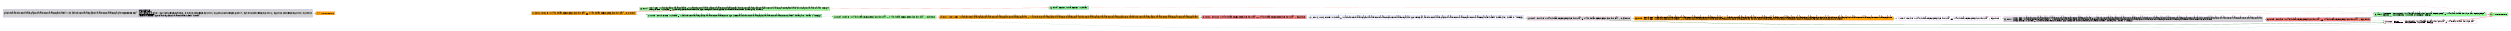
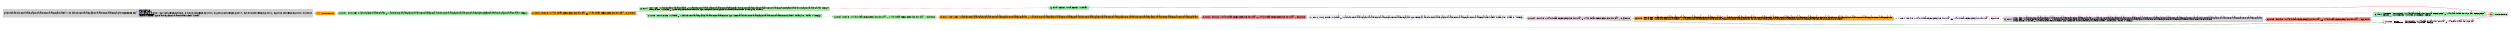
  digraph {
    rankdir=LR
    node [color=blue fillcolor=palegreen shape=record style=filled]
    edge [color=darkgreen style=dashed]
    n1 [color=deeppink fillcolor=orange label="{21\:\ ?|MTH_ENTER_ORIG\l}"]
+   n2 [color=purple label="{23\:\ 0x0000|0x0000: IGET  (r0 I:android.graphics.drawable.Drawable) = (r1 I:androidx.vectordrawable.graphics.drawable.VectorDrawableCompat) androidx.vectordrawable.graphics.drawable.VectorDrawableCompat.mDelegateDrawable android.graphics.drawable.Drawable  (LINE:528)\l}"]
    n3 [fillcolor=orange label="{24\:\ 0x0002|0x0002: IF  (r0 I:??[int, boolean, OBJECT, ARRAY, byte, short, char]) == (0 ??[int, boolean, OBJECT, ARRAY, byte, short, char])  \-\> B:27:0x000b \l}"]
    n4 [color=deeppink label="{25\:\ 0x0004|0x0004: IGET  (r0 I:android.graphics.drawable.Drawable) = (r1 I:androidx.vectordrawable.graphics.drawable.VectorDrawableCompat) androidx.vectordrawable.graphics.drawable.VectorDrawableCompat.mDelegateDrawable android.graphics.drawable.Drawable  (LINE:529)\l0x0006: INVOKE  (r0 I:boolean) = (r0 I:android.graphics.drawable.Drawable) type: VIRTUAL call: android.graphics.drawable.Drawable.isStateful():boolean A[MD:():boolean (c)]\l}"]
    n5 [label="{27\:\ 0x000b|0x000b: INVOKE  (r0 I:boolean) = (r1 I:androidx.vectordrawable.graphics.drawable.VectorDrawableCommon) type: SUPER call: androidx.vectordrawable.graphics.drawable.VectorDrawableCommon.isStateful():boolean A[MD:():boolean (c)] (LINE:532)\l}"]
    n6 [label="{26\:\ 0x000a|RETURN\l|0x000a: RETURN  (r0 I:boolean) \l}"]
    n7 [color=deeppink label="{28\:\ 0x000f|0x000f: IF  (r0 I:??[int, boolean, OBJECT, ARRAY, byte, short, char]) != (0 ??[int, boolean, OBJECT, ARRAY, byte, short, char])  \-\> B:39:0x002e \l}"]
    n8 [color=deeppink label="{22\:\ ?|MTH_EXIT_BLOCK\l}"]
    n9 [fillcolor=orange label="{29\:\ 0x0011|0x0011: IGET  (r0 I:androidx.vectordrawable.graphics.drawable.VectorDrawableCompat$VectorDrawableCompatState) = (r1 I:androidx.vectordrawable.graphics.drawable.VectorDrawableCompat) androidx.vectordrawable.graphics.drawable.VectorDrawableCompat.mVectorState androidx.vectordrawable.graphics.drawable.VectorDrawableCompat$VectorDrawableCompatState \l}"]
    n10 [color=deeppink fillcolor=white label="{39\:\ 0x002e|RETURN\lEXIT_RETURN\l|0x002e: CONST  (r0 I:??[boolean, int, float, short, byte, char]) = (1 ??[boolean, int, float, short, byte, char]) \l0x002f: RETURN  (r0 I:boolean)  (LINE:532)\l}"]
    n11 [fillcolor=salmon label="{30\:\ 0x0013|0x0013: IF  (r0 I:??[int, boolean, OBJECT, ARRAY, byte, short, char]) == (0 ??[int, boolean, OBJECT, ARRAY, byte, short, char])  \-\> B:38:0x002c \l}"]
    n12 [fillcolor=white label="{31\:\ 0x0015|0x0015: INVOKE  (r0 I:boolean) = (r0 I:androidx.vectordrawable.graphics.drawable.VectorDrawableCompat$VectorDrawableCompatState) type: VIRTUAL call: androidx.vectordrawable.graphics.drawable.VectorDrawableCompat.VectorDrawableCompatState.isStateful():boolean A[MD:():boolean (m)] (LINE:533)\l}"]
    n13 [label="{38\:\ 0x002c|SYNTHETIC\lRETURN\l|0x002c: CONST  (r0 I:??[int, float, boolean, short, byte, char, OBJECT, ARRAY]) = (0 ??[int, float, boolean, short, byte, char, OBJECT, ARRAY]) \l0x002f: RETURN  (r0 I:boolean) A[SYNTHETIC] (LINE:532)\l}"]
    n14 [color=deeppink fillcolor=lightgrey label="{32\:\ 0x0019|0x0019: IF  (r0 I:??[int, boolean, OBJECT, ARRAY, byte, short, char]) != (0 ??[int, boolean, OBJECT, ARRAY, byte, short, char])  \-\> B:39:0x002e \l}"]
    n15 [color=deeppink fillcolor=orange label="{33\:\ 0x001b|0x001b: IGET  (r0 I:androidx.vectordrawable.graphics.drawable.VectorDrawableCompat$VectorDrawableCompatState) = (r1 I:androidx.vectordrawable.graphics.drawable.VectorDrawableCompat) androidx.vectordrawable.graphics.drawable.VectorDrawableCompat.mVectorState androidx.vectordrawable.graphics.drawable.VectorDrawableCompat$VectorDrawableCompatState \l0x001d: IGET  (r0 I:android.content.res.ColorStateList) = (r0 I:androidx.vectordrawable.graphics.drawable.VectorDrawableCompat$VectorDrawableCompatState) androidx.vectordrawable.graphics.drawable.VectorDrawableCompat.VectorDrawableCompatState.mTint android.content.res.ColorStateList \l}"]
    n16 [color=purple fillcolor=white label="{34\:\ 0x001f|0x001f: IF  (r0 I:??[int, boolean, OBJECT, ARRAY, byte, short, char]) == (0 ??[int, boolean, OBJECT, ARRAY, byte, short, char])  \-\> B:38:0x002c \l}"]
    n17 [color=purple fillcolor=lightgrey label="{35\:\ 0x0021|0x0021: IGET  (r0 I:androidx.vectordrawable.graphics.drawable.VectorDrawableCompat$VectorDrawableCompatState) = (r1 I:androidx.vectordrawable.graphics.drawable.VectorDrawableCompat) androidx.vectordrawable.graphics.drawable.VectorDrawableCompat.mVectorState androidx.vectordrawable.graphics.drawable.VectorDrawableCompat$VectorDrawableCompatState \l0x0023: IGET  (r0 I:android.content.res.ColorStateList) = (r0 I:androidx.vectordrawable.graphics.drawable.VectorDrawableCompat$VectorDrawableCompatState) androidx.vectordrawable.graphics.drawable.VectorDrawableCompat.VectorDrawableCompatState.mTint android.content.res.ColorStateList \l0x0025: INVOKE  (r0 I:boolean) = (r0 I:android.content.res.ColorStateList) type: VIRTUAL call: android.content.res.ColorStateList.isStateful():boolean A[MD:():boolean (c)] (LINE:534)\l}"]
    n18 [fillcolor=salmon label="{36\:\ 0x0029|0x0029: IF  (r0 I:??[int, boolean, OBJECT, ARRAY, byte, short, char]) == (0 ??[int, boolean, OBJECT, ARRAY, byte, short, char])  \-\> B:38:0x002c \l}"]
    n19 [fillcolor=lightgrey label="{public boolean androidx.vectordrawable.graphics.drawable.VectorDrawableCompat.isStateful((r1 'this' I:androidx.vectordrawable.graphics.drawable.VectorDrawableCompat A[IMMUTABLE_TYPE, THIS]))  | DONT_RENAME\lUSE_LINES_HINTS\lCROSS_EDGE: B:40:0x002f \-\> B:22:?, CROSS_EDGE: B:39:0x002e \-\> B:40:0x002f, CROSS_EDGE: B:34:0x001f \-\> B:38:0x002c, CROSS_EDGE: B:32:0x0019 \-\> B:39:0x002e, CROSS_EDGE: B:30:0x0013 \-\> B:38:0x002c, CROSS_EDGE: B:28:0x000f \-\> B:39:0x002e\lINLINE_NOT_NEEDED\lMETHOD_OVERRIDE: [ClspMth\{android.graphics.drawable.Drawable.isStateful():boolean\}]\l}"]
+   n1 -> n2
+   n2 -> n3
    n3 -> n4 [color=red style=bold]
    n3 -> n5
    n4 -> n6 [color=red style=solid]
    n5 -> n7
-   n6 -> n8 [color=red]
+   n6 -> n8 [color=red style=bold]
    n7 -> n9 [color=red]
    n7 -> n10
    n9 -> n11 [style=bold]
    n10 -> n8 [color=red style=bold]
    n11 -> n12
    n11 -> n13
    n12 -> n14 [style=solid]
    n13 -> n8 [color=red style=bold]
    n14 -> n10 [style=bold]
    n14 -> n15 [style=solid]
    n15 -> n16 [style=solid]
    n16 -> n13 [color=red]
    n16 -> n17
    n17 -> n18 [style=solid]
    n18 -> n10
    n18 -> n13 [style=bold]
    n19 -> n1
  }
